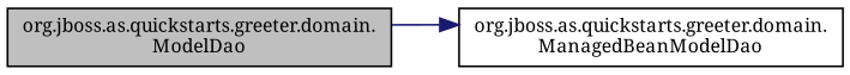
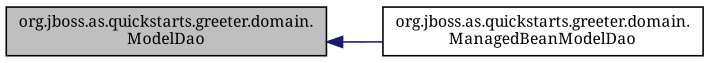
  digraph {
    rankdir=LR
    fontname="Noto Serif"
    node [color=black fontname="Noto Serif" fontsize=10 shape=record style=filled]
    n1 [fillcolor=grey75 fontcolor=black height=0.2 label="org.jboss.as.quickstarts.greeter.domain.\lModelDao" width=0.4]
    n2 [fillcolor=white height=0.2 label="org.jboss.as.quickstarts.greeter.domain.\lManagedBeanModelDao" width=0.4]
-   n2 -> n1 [color=midnightblue dir=back fontname="Noto Serif" fontsize=10 labelfontname=Helvetica labelfontsize=10 style=solid]
+   n1 -> n2 [color=midnightblue dir=back fontname="Noto Serif" fontsize=10 labelfontname=Helvetica labelfontsize=10 style=solid]
  }
